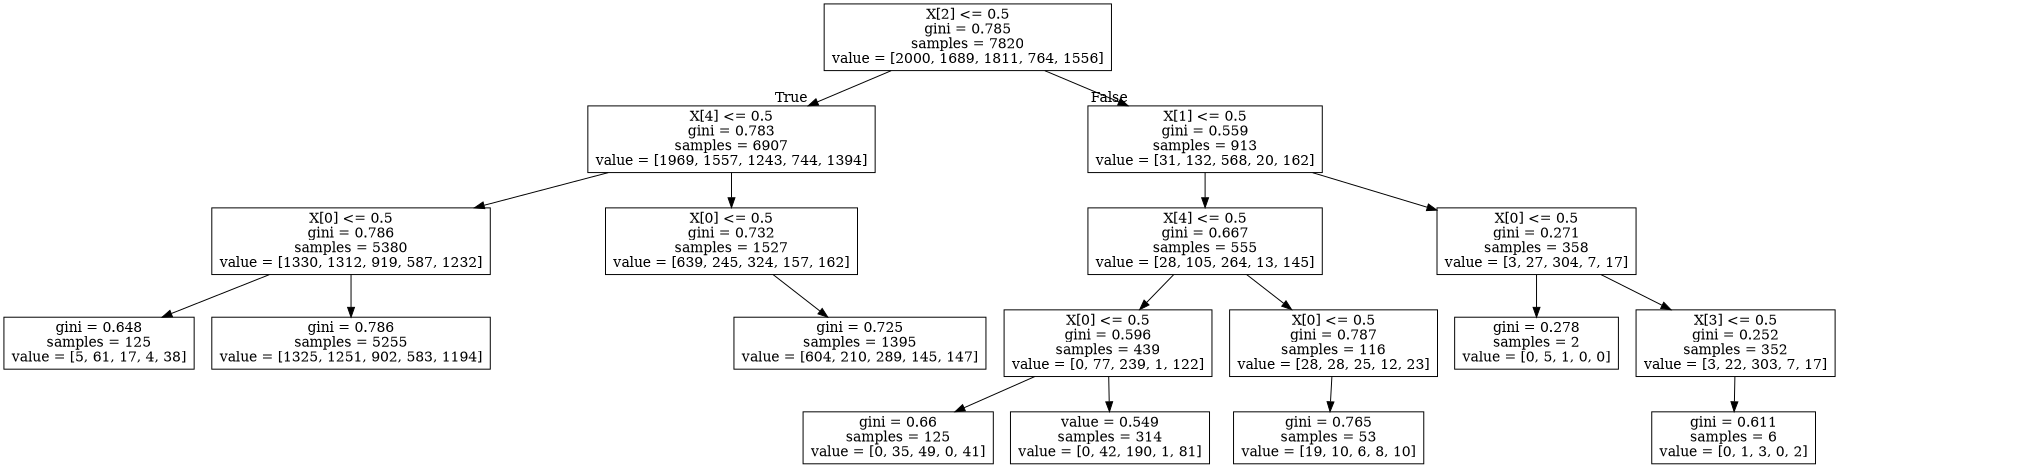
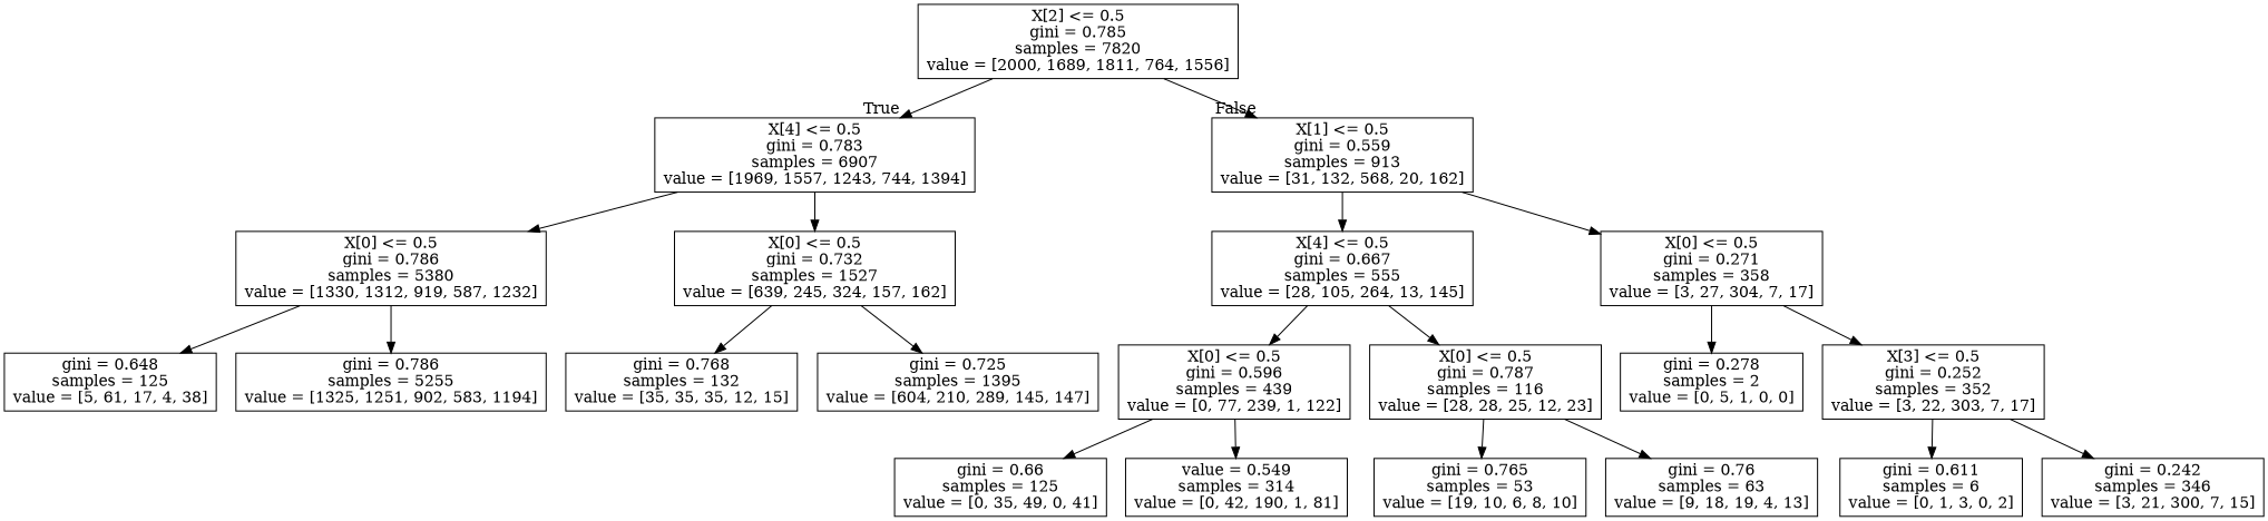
  digraph {
    node [shape=box]
    n1 [label="X[2] <= 0.5\ngini = 0.785\nsamples = 7820\nvalue = [2000, 1689, 1811, 764, 1556]"]
    n2 [label="X[4] <= 0.5\ngini = 0.783\nsamples = 6907\nvalue = [1969, 1557, 1243, 744, 1394]"]
    n3 [label="X[1] <= 0.5\ngini = 0.559\nsamples = 913\nvalue = [31, 132, 568, 20, 162]"]
    n4 [label="X[0] <= 0.5\ngini = 0.786\nsamples = 5380\nvalue = [1330, 1312, 919, 587, 1232]"]
    n5 [label="X[0] <= 0.5\ngini = 0.732\nsamples = 1527\nvalue = [639, 245, 324, 157, 162]"]
    n6 [label="X[4] <= 0.5\ngini = 0.667\nsamples = 555\nvalue = [28, 105, 264, 13, 145]"]
    n7 [label="X[0] <= 0.5\ngini = 0.271\nsamples = 358\nvalue = [3, 27, 304, 7, 17]"]
    n8 [label="gini = 0.648\nsamples = 125\nvalue = [5, 61, 17, 4, 38]"]
    n9 [label="gini = 0.786\nsamples = 5255\nvalue = [1325, 1251, 902, 583, 1194]"]
+   n10 [label="gini = 0.768\nsamples = 132\nvalue = [35, 35, 35, 12, 15]"]
    n11 [label="gini = 0.725\nsamples = 1395\nvalue = [604, 210, 289, 145, 147]"]
    n12 [label="X[0] <= 0.5\ngini = 0.596\nsamples = 439\nvalue = [0, 77, 239, 1, 122]"]
    n13 [label="X[0] <= 0.5\ngini = 0.787\nsamples = 116\nvalue = [28, 28, 25, 12, 23]"]
    n14 [label="gini = 0.278\nsamples = 2\nvalue = [0, 5, 1, 0, 0]"]
    n15 [label="X[3] <= 0.5\ngini = 0.252\nsamples = 352\nvalue = [3, 22, 303, 7, 17]"]
    n16 [label="gini = 0.66\nsamples = 125\nvalue = [0, 35, 49, 0, 41]"]
    n17 [label="value = 0.549\nsamples = 314\nvalue = [0, 42, 190, 1, 81]"]
    n18 [label="gini = 0.765\nsamples = 53\nvalue = [19, 10, 6, 8, 10]"]
+   n19 [label="gini = 0.76\nsamples = 63\nvalue = [9, 18, 19, 4, 13]"]
    n20 [label="gini = 0.611\nsamples = 6\nvalue = [0, 1, 3, 0, 2]"]
+   n21 [label="gini = 0.242\nsamples = 346\nvalue = [3, 21, 300, 7, 15]"]
    n1 -> n2 [headlabel=True labelangle=45 labeldistance=2.5]
    n1 -> n3 [headlabel=False labelangle=-45 labeldistance=2.5]
    n2 -> n4
    n2 -> n5
    n3 -> n6
    n3 -> n7
    n4 -> n8
    n4 -> n9
+   n5 -> n10
    n5 -> n11
    n6 -> n12
    n6 -> n13
    n7 -> n14
    n7 -> n15
    n12 -> n16
    n12 -> n17
    n13 -> n18
+   n13 -> n19
    n15 -> n20
+   n15 -> n21
  }
